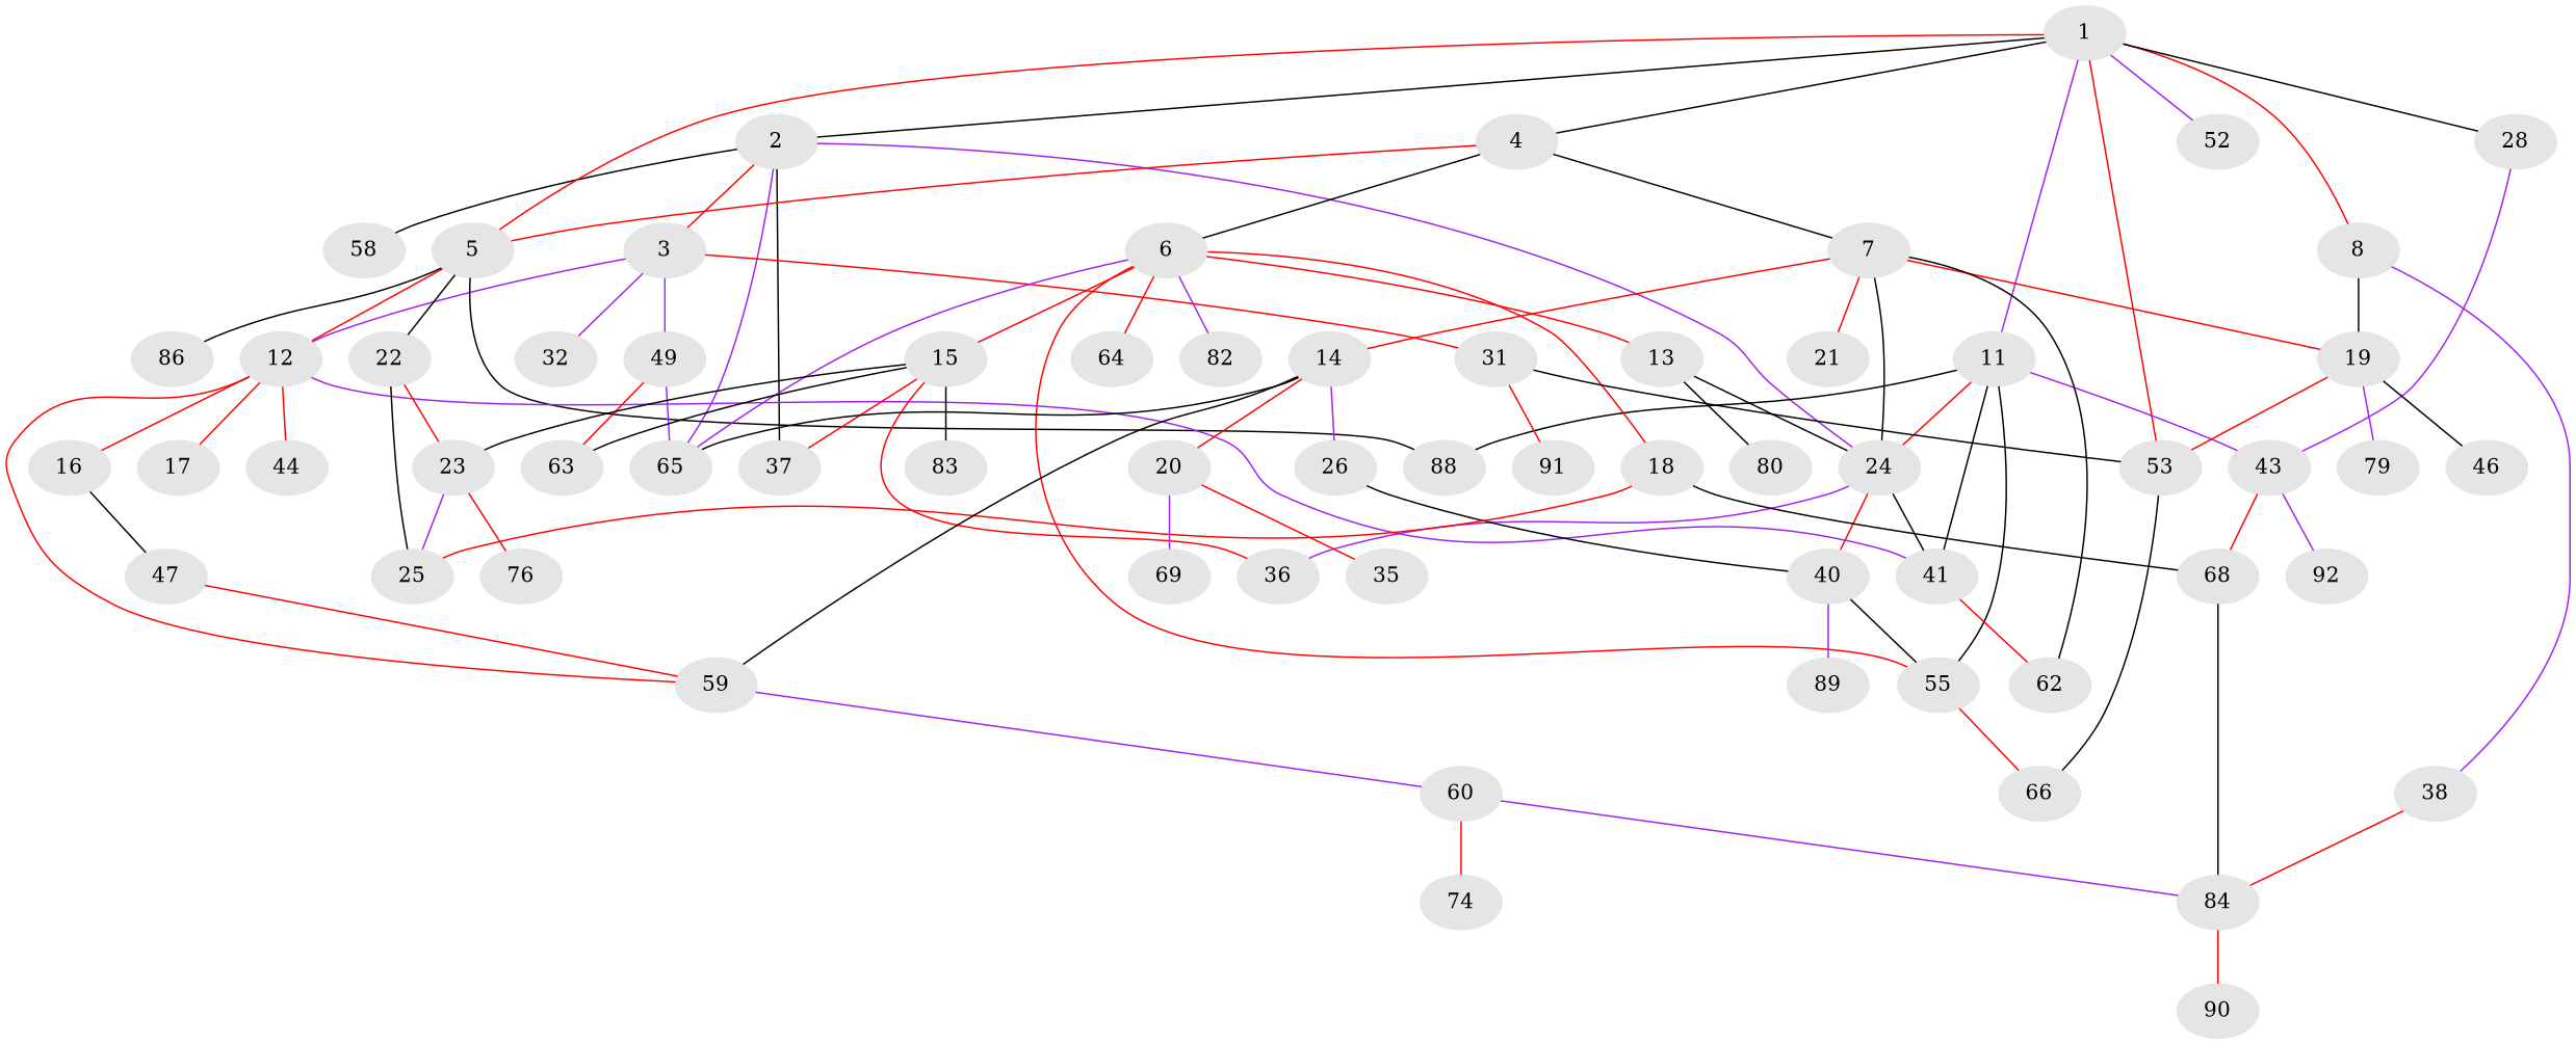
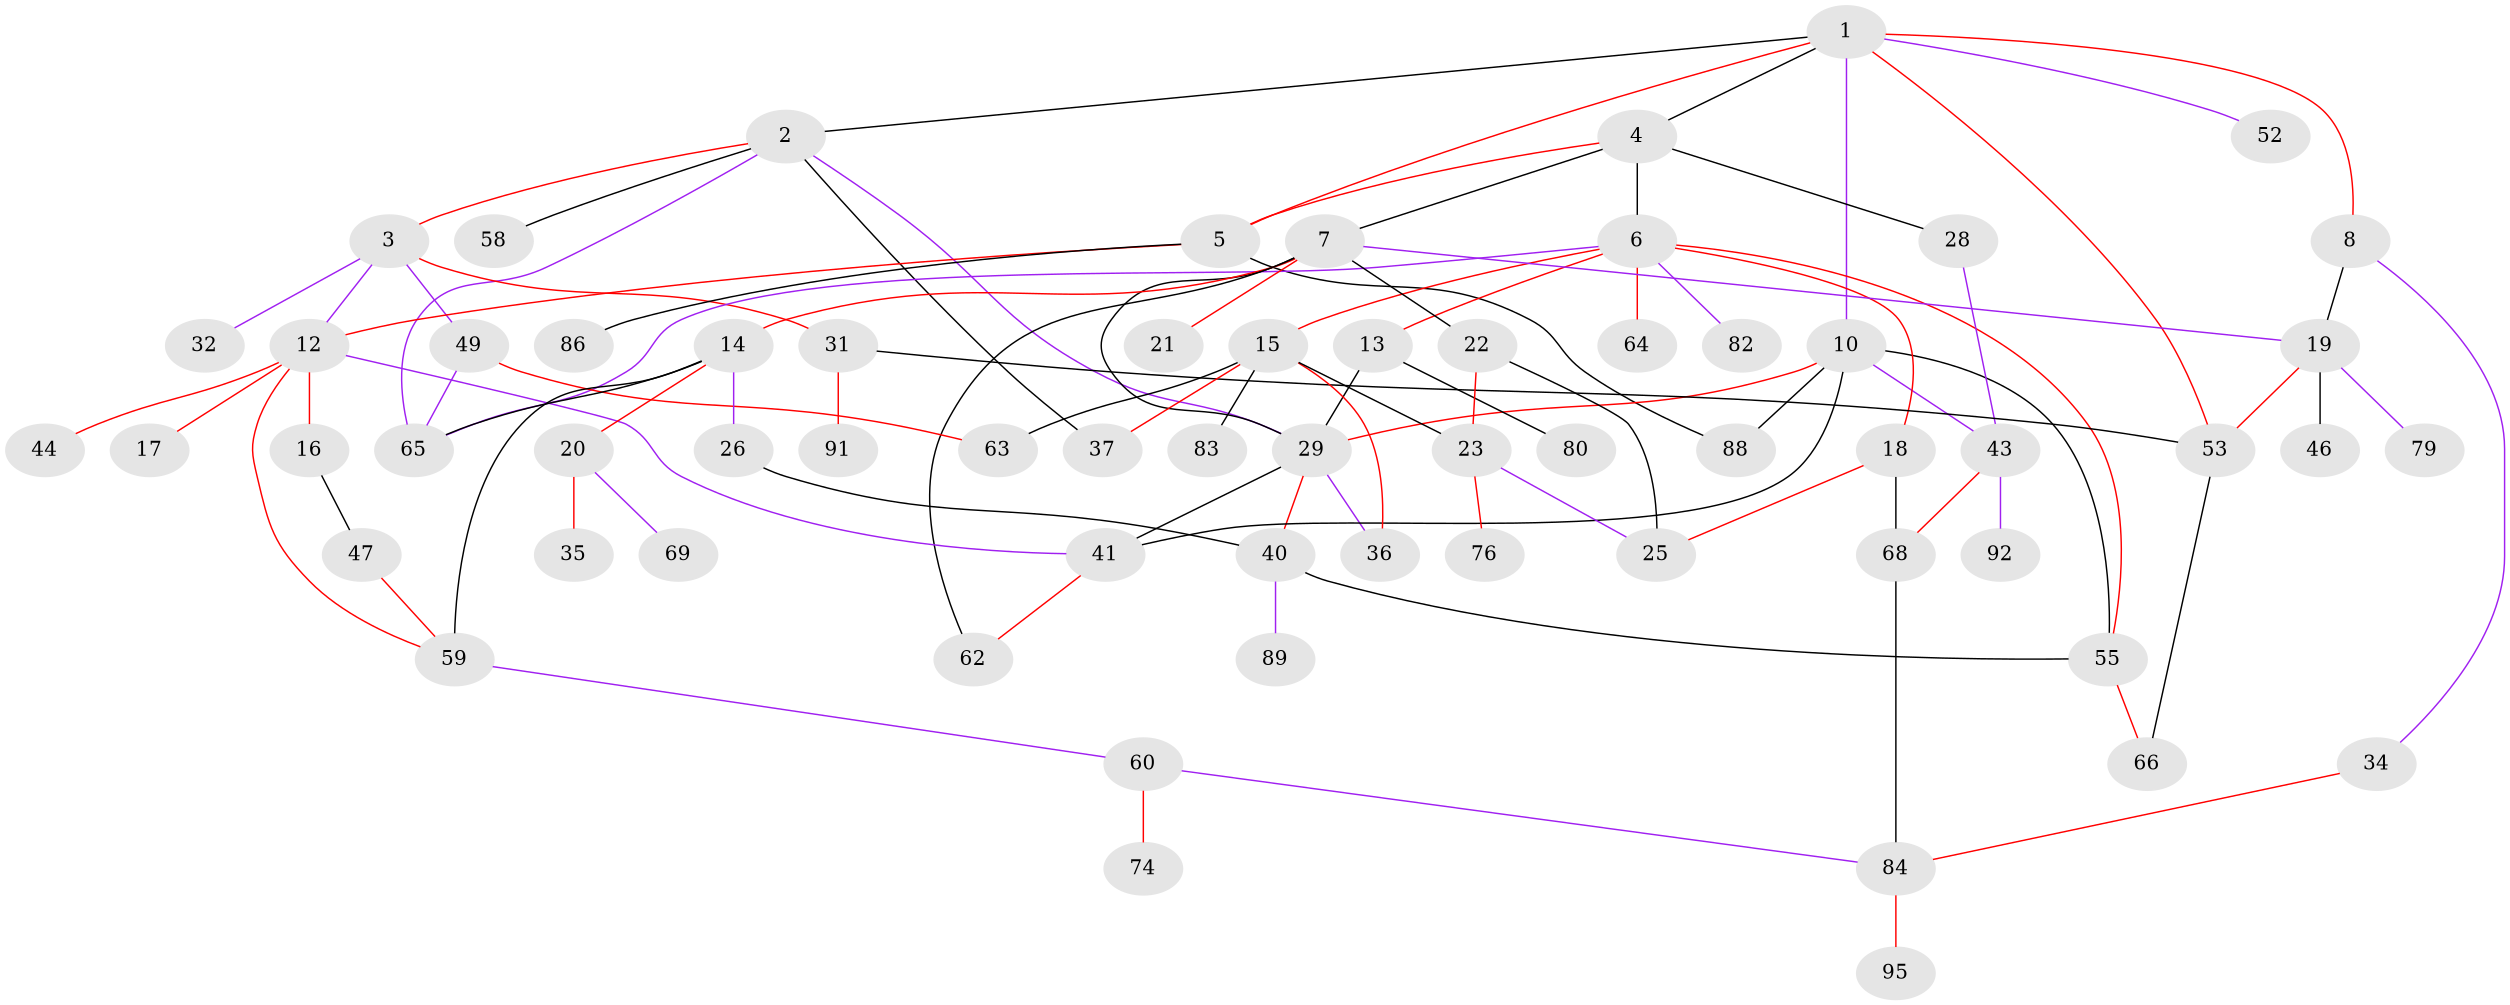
  graph {
    node [color=gray90 style=filled]
    edge [color=red]
    2 [super="+27"]
    3 [super="+39"]
-   29 [super="+33" label=24]
+   29 [super="+33"]
    37
    58
    65
    1
    4
    5 [super="+24"]
    8 [super="+57"]
-   11 [super="+48"]
+   11 [super="+48" label=10]
    52
    53 [super="+78"]
    6 [super="+10"]
    7 [super="+9"]
    28 [super="+75"]
    12 [super="+42"]
    86
    88
    19 [super="+77"]
-   38
+   38 [label=34]
    55 [super="+73"]
    41 [super="+45"]
    43 [super="+56"]
    66
    31
    32
    49 [super="+50"]
    40 [super="+54"]
    26
    36 [super="+85"]
    16
    17
    44
    59 [super="+81"]
    91
    63
    13
    15 [super="+72"]
    18
    64
    82
    14 [super="+34"]
    21
    22
    62
    80
    23 [super="+30"]
    83
    25 [super="+51"]
    68 [super="+71"]
    20
    46 [super="+67"]
    79
    84 [super="+87"]
    92
    47 [super="+70"]
    60 [super="+61"]
    35
    69
    76
    89
-   90
+   90 [label=95]
    74
    2 -- 3
    2 -- 29 [color=purple]
    2 -- 37 [color=black]
    2 -- 58 [color=black]
    2 -- 65 [color=purple]
    3 -- 12 [color=purple]
    3 -- 31
    3 -- 32 [color=purple]
    3 -- 49 [color=purple weight=2]
    29 -- 41 [color=black]
    29 -- 40
    29 -- 36 [color=purple]
    1 -- 2 [color=black]
    1 -- 4 [color=black]
    1 -- 5
    1 -- 8
    1 -- 11 [color=purple]
    1 -- 52 [color=purple]
    1 -- 53
    4 -- 5
    4 -- 6 [color=black]
    4 -- 7 [color=black]
-   1 -- 28 [color=black]
+   4 -- 28 [color=black]
    5 -- 12
    5 -- 86 [color=black]
    5 -- 88 [color=black]
    8 -- 19 [color=black]
    8 -- 38 [color=purple]
    11 -- 29
    11 -- 88 [color=black]
    11 -- 55 [color=black]
    11 -- 41 [color=black]
    11 -- 43 [color=purple]
    53 -- 66 [color=black]
    6 -- 65 [color=purple]
    6 -- 55
    6 -- 13
    6 -- 15
    6 -- 18
    6 -- 64
    6 -- 82 [color=purple]
    7 -- 29 [color=black]
-   7 -- 19
+   7 -- 19 [color=purple]
    7 -- 14
    7 -- 21
-   5 -- 22 [color=black]
+   7 -- 22 [color=black]
    7 -- 62 [color=black]
    28 -- 43 [color=purple]
    12 -- 41 [color=purple]
    12 -- 16
    12 -- 17
    12 -- 44
    12 -- 59
    19 -- 53
    19 -- 46 [color=black]
    19 -- 79 [color=purple]
    38 -- 84
    55 -- 66
    41 -- 62
    43 -- 68
    43 -- 92 [color=purple]
    31 -- 53 [color=black]
    31 -- 91
    49 -- 65 [color=purple]
    49 -- 63
    40 -- 55 [color=black]
    40 -- 89 [color=purple]
    26 -- 40 [color=black]
    16 -- 47 [color=black]
    59 -- 60 [color=purple]
    13 -- 29 [color=black]
    13 -- 80 [color=black]
    15 -- 37
    15 -- 36
    15 -- 63 [color=black]
    15 -- 23 [color=black]
    15 -- 83 [color=black]
    18 -- 25
    18 -- 68 [color=black]
    14 -- 65 [color=black]
    14 -- 26 [color=purple]
    14 -- 59 [color=black]
    14 -- 20
    22 -- 23
    22 -- 25 [color=black]
    23 -- 25 [color=purple]
    23 -- 76
    68 -- 84 [color=black]
    20 -- 35
    20 -- 69 [color=purple]
    84 -- 90
    47 -- 59
    60 -- 84 [color=purple]
    60 -- 74
  }
